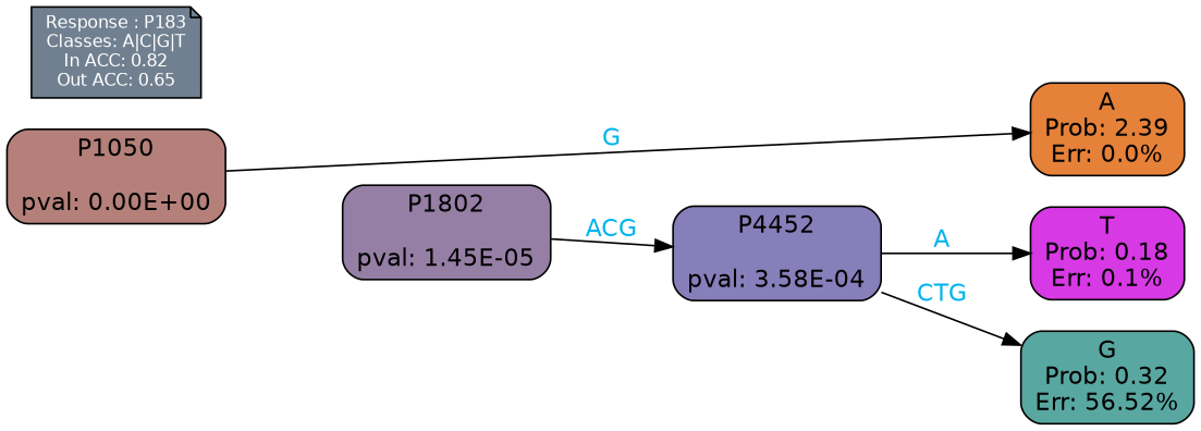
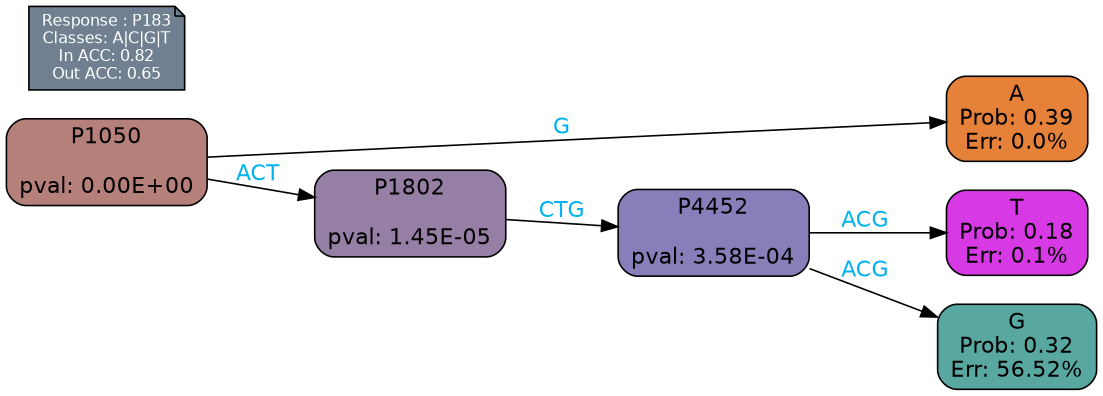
  digraph {
    rankdir=LR
    ranksep=equally
    splines=polylines
    node [color=black fontname=helvetica shape=box style="filled, rounded"]
    edge [fontcolor=deepskyblue2 fontname=helvetica]
    n1 [fillcolor="#d739e5" label="T\nProb: 0.18\nErr: 0.1%"]
    n2 [fillcolor="#59a7a1" label="G\nProb: 0.32\nErr: 56.52%"]
-   n3 [fillcolor="#e58139" label="A\nProb: 2.39\nErr: 0.0%"]
+   n3 [fillcolor="#e58139" label="A\nProb: 0.39\nErr: 0.0%"]
    n4 [align=left fillcolor=slategray fontcolor=white fontsize=10 label="Response : P183\nClasses: A|C|G|T\nIn ACC: 0.82\nOut ACC: 0.65\n" shape=note style=filled]
    n5 [fillcolor="#b5807a" label="P1050\n\npval: 0.00E+00"]
    n6 [fillcolor="#967fa5" label="P1802\n\npval: 1.45E-05"]
    n7 [fillcolor="#877fba" label="P4452\n\npval: 3.58E-04"]
    subgraph sub_1 {
      rank=same
      n1
      n2
      n3
    }
    subgraph sub_2 {
      rank=same
      n4
      n5
    }
    n5 -> n3 [label=G]
-   n6 -> n7 [label=ACG]
-   n7 -> n1 [label=A]
-   n7 -> n2 [label=CTG]
+   n5 -> n6 [label=ACT]
+   n6 -> n7 [label=CTG]
+   n7 -> n1 [label=ACG]
+   n7 -> n2 [label=ACG]
  }
